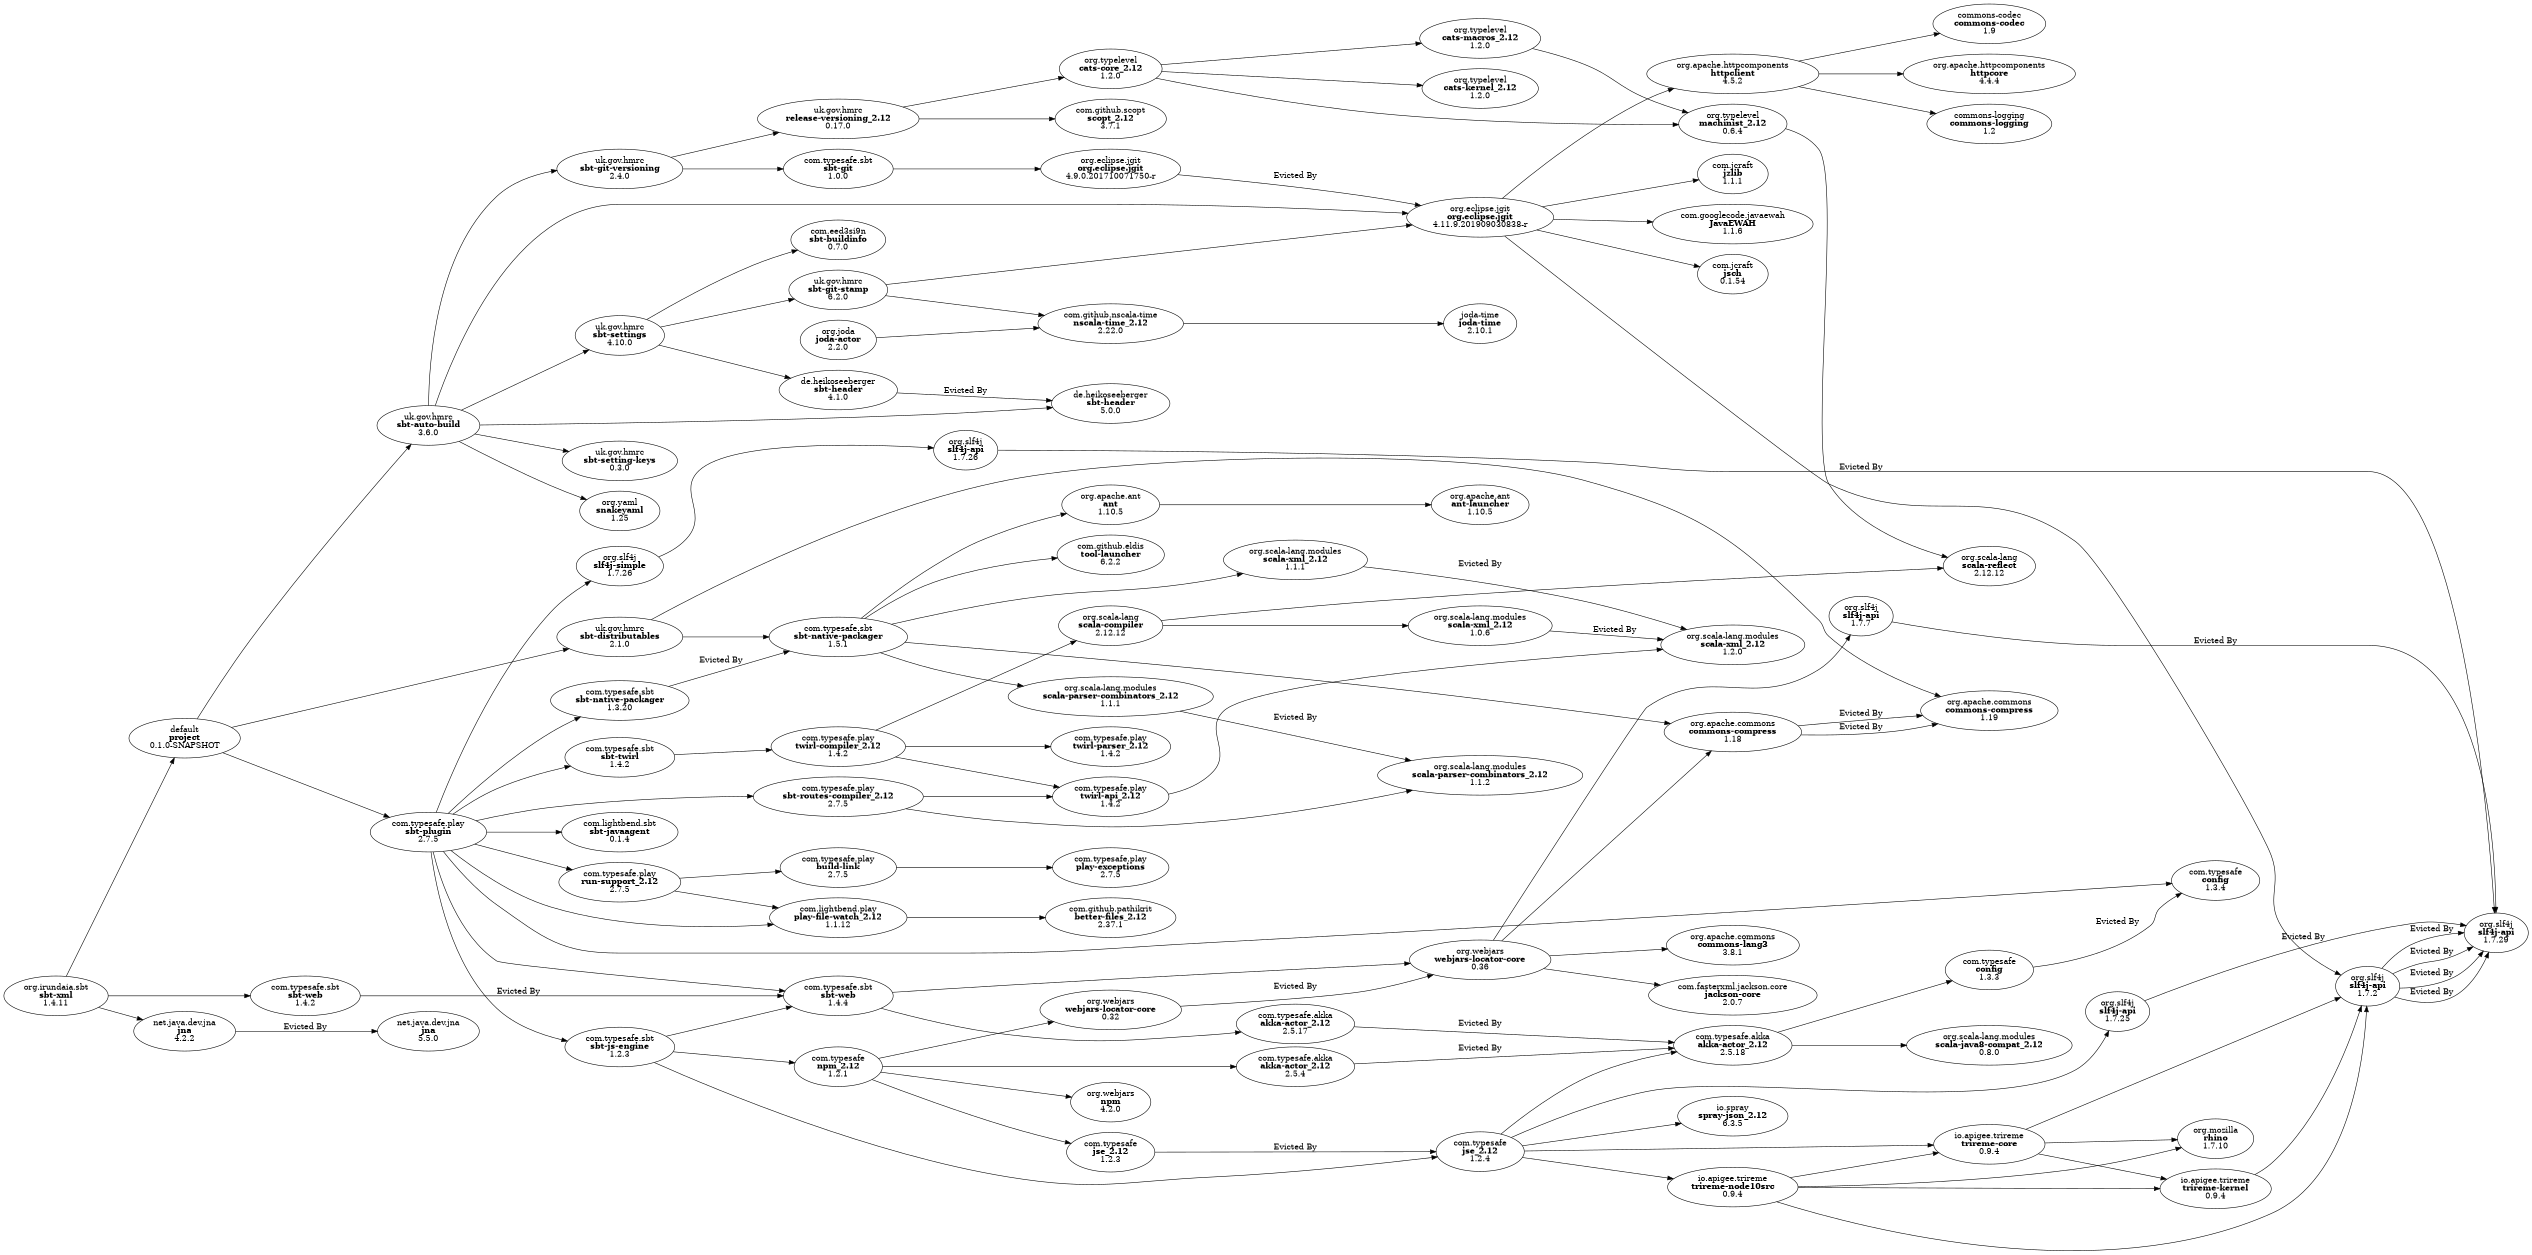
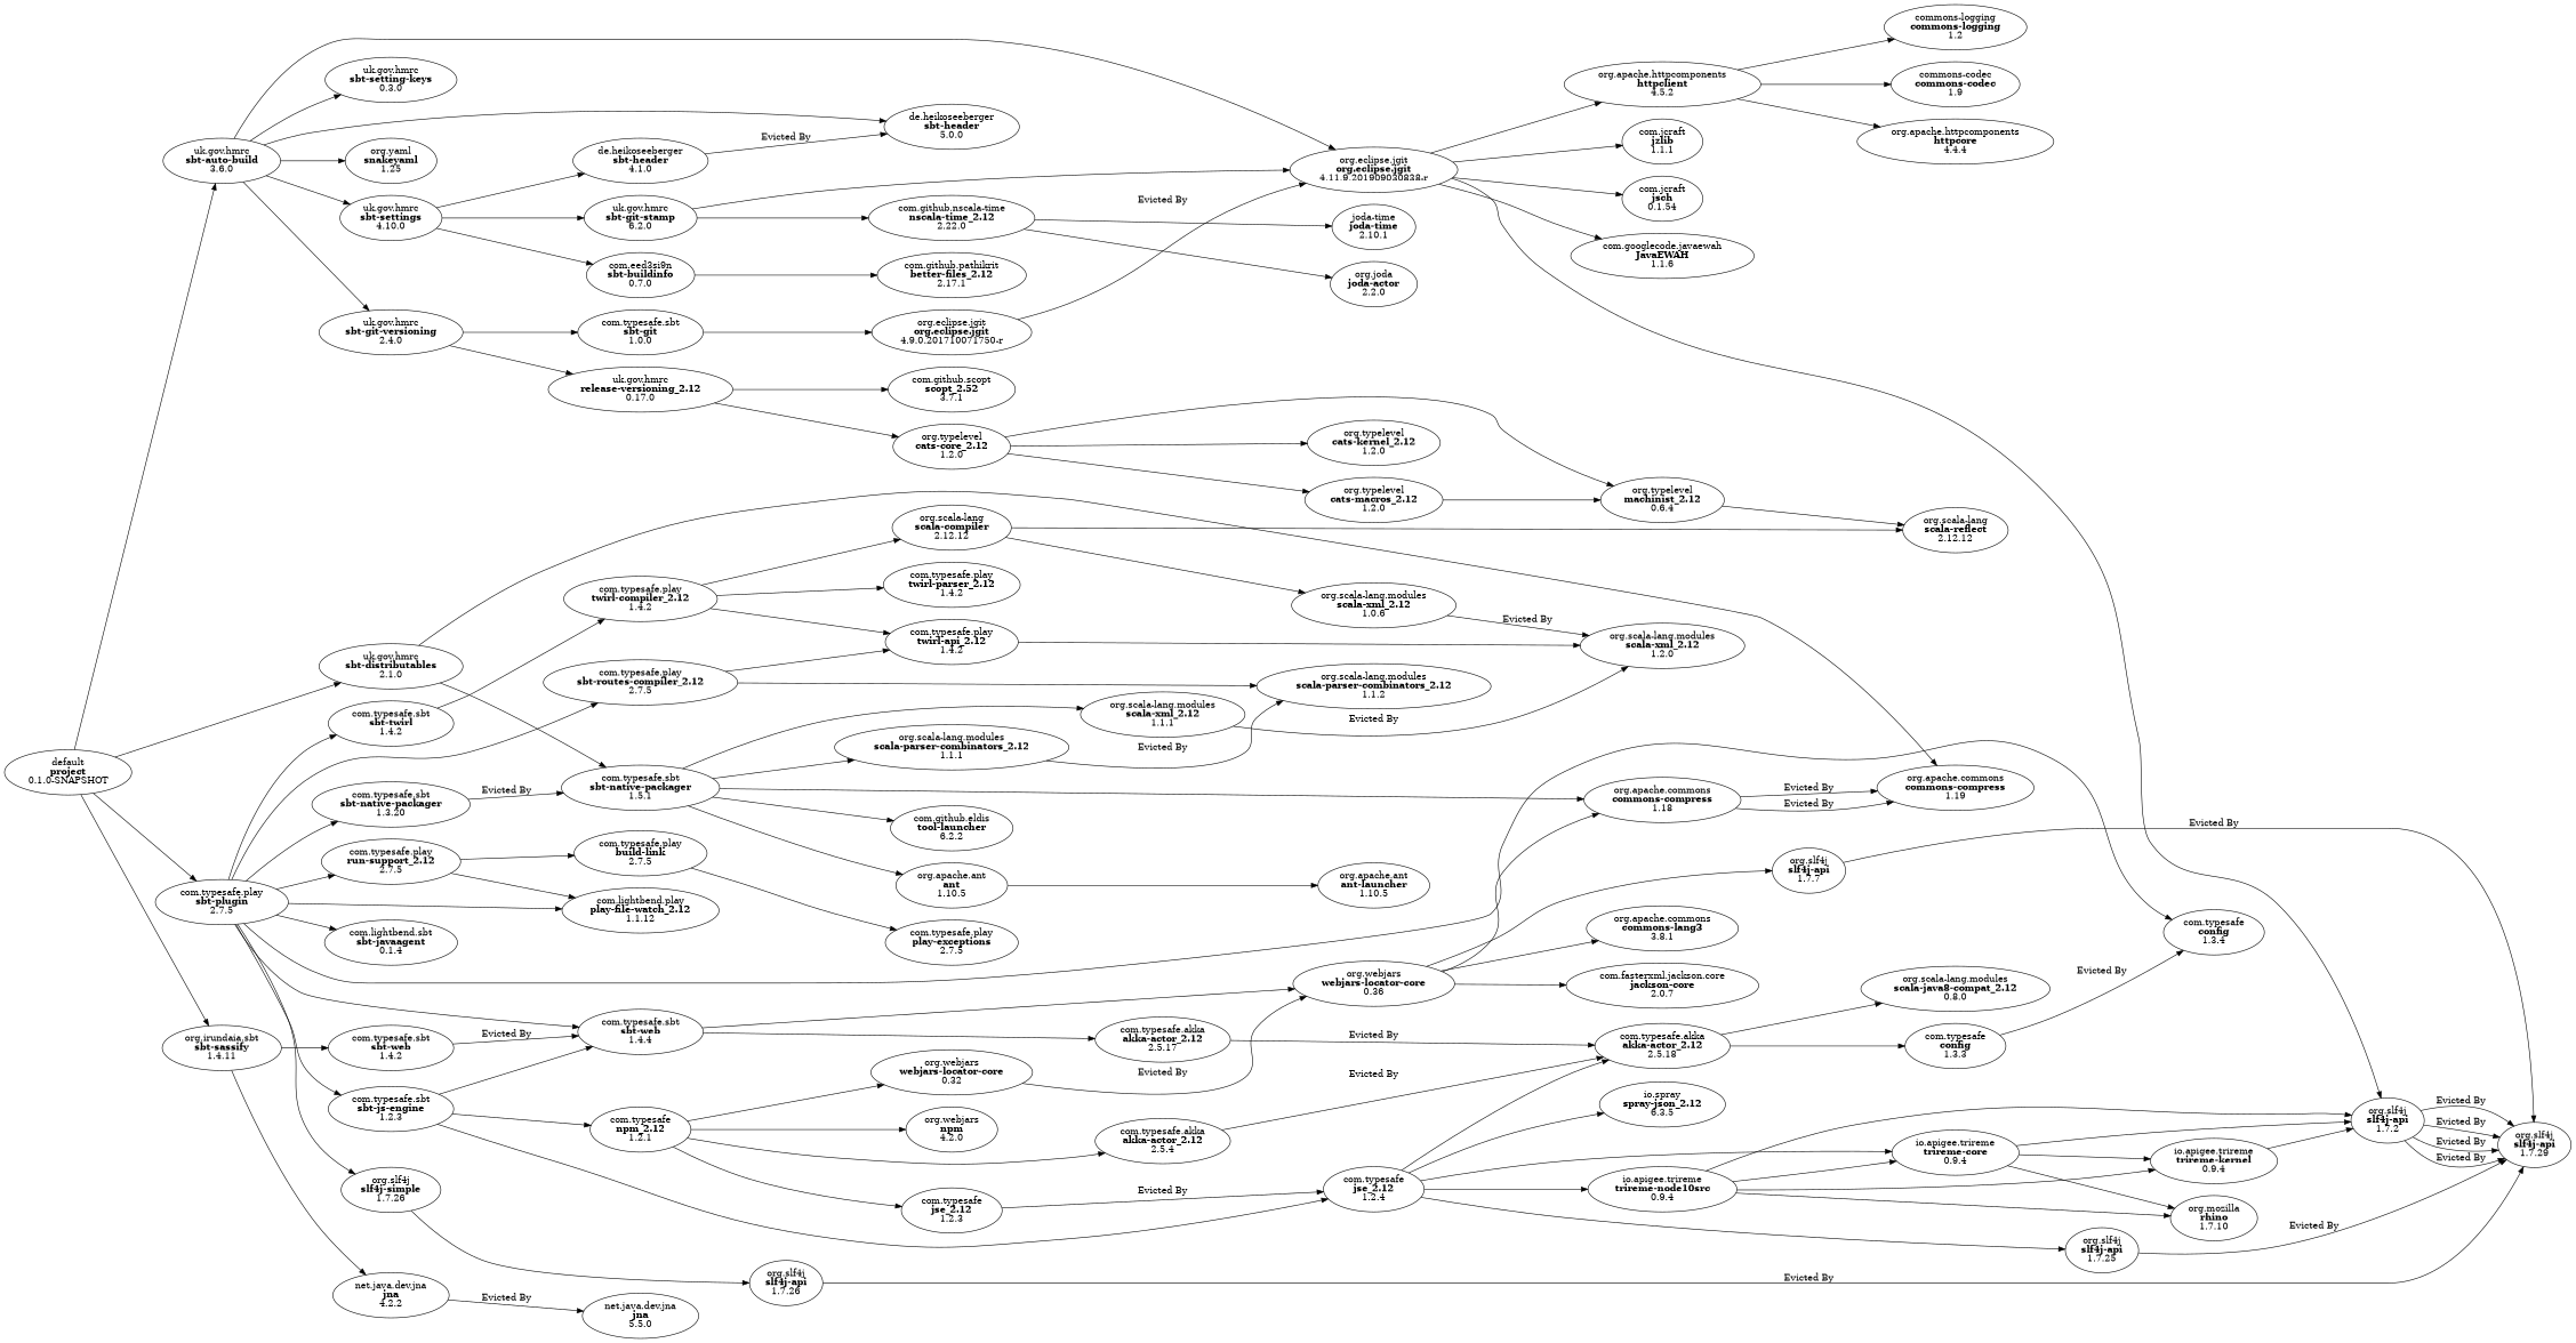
  digraph {
    rankdir=LR
    edge [arrowtail=none]
    n1 [label=<default<BR/><B>project</B><BR/>0.1.0-SNAPSHOT>]
    n2 [label=<uk.gov.hmrc<BR/><B>sbt-distributables</B><BR/>2.1.0>]
    n3 [label=<uk.gov.hmrc<BR/><B>sbt-auto-build</B><BR/>3.6.0>]
-   n4 [label=<org.irundaia.sbt<BR/><B>sbt-xml</B><BR/>1.4.11>]
+   n4 [label=<org.irundaia.sbt<BR/><B>sbt-sassify</B><BR/>1.4.11>]
    n5 [label=<com.typesafe.play<BR/><B>sbt-plugin</B><BR/>2.7.5>]
    n6 [label=<com.typesafe.sbt<BR/><B>sbt-native-packager</B><BR/>1.5.1>]
    n7 [label=<org.apache.commons<BR/><B>commons-compress</B><BR/>1.19>]
    n8 [label=<org.yaml<BR/><B>snakeyaml</B><BR/>1.25>]
    n9 [label=<uk.gov.hmrc<BR/><B>sbt-git-versioning</B><BR/>2.4.0>]
    n10 [label=<de.heikoseeberger<BR/><B>sbt-header</B><BR/>5.0.0>]
    n11 [label=<uk.gov.hmrc<BR/><B>sbt-setting-keys</B><BR/>0.3.0>]
    n12 [label=<org.eclipse.jgit<BR/><B>org.eclipse.jgit</B><BR/>4.11.9.201909030838-r>]
    n13 [label=<uk.gov.hmrc<BR/><B>sbt-settings</B><BR/>4.10.0>]
    n14 [label=<net.java.dev.jna<BR/><B>jna</B><BR/>4.2.2> style="stroke-dasharray: 5,5"]
    n15 [label=<com.typesafe.sbt<BR/><B>sbt-web</B><BR/>1.4.2> style="stroke-dasharray: 5,5"]
    n16 [label=<com.typesafe<BR/><B>config</B><BR/>1.3.4>]
    n17 [label=<com.typesafe.play<BR/><B>sbt-routes-compiler_2.12</B><BR/>2.7.5>]
    n18 [label=<com.typesafe.play<BR/><B>run-support_2.12</B><BR/>2.7.5>]
    n19 [label=<com.lightbend.play<BR/><B>play-file-watch_2.12</B><BR/>1.1.12>]
    n20 [label=<org.slf4j<BR/><B>slf4j-simple</B><BR/>1.7.26>]
    n21 [label=<com.typesafe.sbt<BR/><B>sbt-native-packager</B><BR/>1.3.20> style="stroke-dasharray: 5,5"]
    n22 [label=<com.typesafe.sbt<BR/><B>sbt-js-engine</B><BR/>1.2.3>]
    n23 [label=<com.typesafe.sbt<BR/><B>sbt-web</B><BR/>1.4.4>]
    n24 [label=<com.lightbend.sbt<BR/><B>sbt-javaagent</B><BR/>0.1.4>]
    n25 [label=<com.typesafe.sbt<BR/><B>sbt-twirl</B><BR/>1.4.2>]
    n26 [label=<com.typesafe<BR/><B>config</B><BR/>1.3.3> style="stroke-dasharray: 5,5"]
    n27 [label=<org.scala-lang<BR/><B>scala-compiler</B><BR/>2.12.12>]
    n28 [label=<org.scala-lang.modules<BR/><B>scala-xml_2.12</B><BR/>1.0.6> style="stroke-dasharray: 5,5"]
    n29 [label=<org.scala-lang<BR/><B>scala-reflect</B><BR/>2.12.12>]
    n30 [label=<org.scala-lang.modules<BR/><B>scala-xml_2.12</B><BR/>1.2.0>]
    n31 [label=<net.java.dev.jna<BR/><B>jna</B><BR/>5.5.0>]
    n32 [label=<com.typesafe.sbt<BR/><B>sbt-git</B><BR/>1.0.0>]
    n33 [label=<org.eclipse.jgit<BR/><B>org.eclipse.jgit</B><BR/>4.9.0.201710071750-r> style="stroke-dasharray: 5,5"]
    n34 [label=<org.joda<BR/><B>joda-actor</B><BR/>2.2.0>]
    n35 [label=<org.scala-lang.modules<BR/><B>scala-xml_2.12</B><BR/>1.1.1> style="stroke-dasharray: 5,5"]
    n36 [label=<com.github.eldis<BR/><B>tool-launcher</B><BR/>6.2.2>]
    n37 [label=<org.apache.commons<BR/><B>commons-compress</B><BR/>1.18> style="stroke-dasharray: 5,5"]
    n38 [label=<org.scala-lang.modules<BR/><B>scala-parser-combinators_2.12</B><BR/>1.1.1> style="stroke-dasharray: 5,5"]
    n39 [label=<org.apache.ant<BR/><B>ant</B><BR/>1.10.5>]
    n40 [label=<org.webjars<BR/><B>webjars-locator-core</B><BR/>0.36>]
    n41 [label=<com.fasterxml.jackson.core<BR/><B>jackson-core</B><BR/>2.0.7>]
    n42 [label=<org.apache.commons<BR/><B>commons-lang3</B><BR/>3.8.1>]
    n43 [label=<org.slf4j<BR/><B>slf4j-api</B><BR/>1.7.7> style="stroke-dasharray: 5,5"]
    n44 [label=<org.slf4j<BR/><B>slf4j-api</B><BR/>1.7.29>]
    n45 [label=<org.webjars<BR/><B>webjars-locator-core</B><BR/>0.32> style="stroke-dasharray: 5,5"]
    n46 [label=<joda-time<BR/><B>joda-time</B><BR/>2.10.1>]
    n47 [label=<org.scala-lang.modules<BR/><B>scala-parser-combinators_2.12</B><BR/>1.1.2>]
    n48 [label=<com.typesafe.play<BR/><B>twirl-api_2.12</B><BR/>1.4.2>]
    n49 [label=<org.apache.httpcomponents<BR/><B>httpclient</B><BR/>4.5.2>]
    n50 [label=<commons-codec<BR/><B>commons-codec</B><BR/>1.9>]
    n51 [label=<org.apache.httpcomponents<BR/><B>httpcore</B><BR/>4.4.4>]
    n52 [label=<commons-logging<BR/><B>commons-logging</B><BR/>1.2>]
    n53 [label=<org.typelevel<BR/><B>cats-core_2.12</B><BR/>1.2.0>]
    n54 [label=<org.typelevel<BR/><B>cats-macros_2.12</B><BR/>1.2.0>]
    n55 [label=<org.typelevel<BR/><B>cats-kernel_2.12</B><BR/>1.2.0>]
    n56 [label=<org.typelevel<BR/><B>machinist_2.12</B><BR/>0.6.4>]
    n57 [label=<uk.gov.hmrc<BR/><B>release-versioning_2.12</B><BR/>0.17.0>]
-   n58 [label=<com.github.scopt<BR/><B>scopt_2.12</B><BR/>3.7.1>]
+   n58 [label=<com.github.scopt<BR/><B>scopt_2.52</B><BR/>3.7.1>]
    n59 [label=<com.eed3si9n<BR/><B>sbt-buildinfo</B><BR/>0.7.0>]
    n60 [label=<com.typesafe.play<BR/><B>build-link</B><BR/>2.7.5>]
    n61 [label=<com.typesafe.play<BR/><B>play-exceptions</B><BR/>2.7.5>]
-   n62 [label=<com.github.pathikrit<BR/><B>better-files_2.12</B><BR/>2.37.1>]
+   n62 [label=<com.github.pathikrit<BR/><B>better-files_2.12</B><BR/>2.17.1>]
    n63 [label=<org.slf4j<BR/><B>slf4j-api</B><BR/>1.7.26> style="stroke-dasharray: 5,5"]
    n64 [label=<org.scala-lang.modules<BR/><B>scala-java8-compat_2.12</B><BR/>0.8.0>]
    n65 [label=<com.jcraft<BR/><B>jzlib</B><BR/>1.1.1>]
    n66 [label=<org.slf4j<BR/><B>slf4j-api</B><BR/>1.7.2> style="stroke-dasharray: 5,5"]
    n67 [label=<com.jcraft<BR/><B>jsch</B><BR/>0.1.54>]
    n68 [label=<com.googlecode.javaewah<BR/><B>JavaEWAH</B><BR/>1.1.6>]
    n69 [label=<de.heikoseeberger<BR/><B>sbt-header</B><BR/>4.1.0> style="stroke-dasharray: 5,5"]
    n70 [label=<uk.gov.hmrc<BR/><B>sbt-git-stamp</B><BR/>6.2.0>]
    n71 [label=<com.typesafe<BR/><B>jse_2.12</B><BR/>1.2.4>]
    n72 [label=<io.apigee.trireme<BR/><B>trireme-core</B><BR/>0.9.4>]
    n73 [label=<com.typesafe.akka<BR/><B>akka-actor_2.12</B><BR/>2.5.18>]
    n74 [label=<io.spray<BR/><B>spray-json_2.12</B><BR/>6.3.5>]
    n75 [label=<io.apigee.trireme<BR/><B>trireme-node10src</B><BR/>0.9.4>]
    n76 [label=<org.slf4j<BR/><B>slf4j-api</B><BR/>1.7.25> style="stroke-dasharray: 5,5"]
    n77 [label=<org.mozilla<BR/><B>rhino</B><BR/>1.7.10>]
    n78 [label=<io.apigee.trireme<BR/><B>trireme-kernel</B><BR/>0.9.4>]
    n79 [label=<com.typesafe<BR/><B>jse_2.12</B><BR/>1.2.3> style="stroke-dasharray: 5,5"]
    n80 [label=<org.apache.ant<BR/><B>ant-launcher</B><BR/>1.10.5>]
    n81 [label=<com.github.nscala-time<BR/><B>nscala-time_2.12</B><BR/>2.22.0>]
    n82 [label=<com.typesafe.akka<BR/><B>akka-actor_2.12</B><BR/>2.5.4> style="stroke-dasharray: 5,5"]
    n83 [label=<com.typesafe.akka<BR/><B>akka-actor_2.12</B><BR/>2.5.17> style="stroke-dasharray: 5,5"]
    n84 [label=<com.typesafe.play<BR/><B>twirl-compiler_2.12</B><BR/>1.4.2>]
    n85 [label=<com.typesafe.play<BR/><B>twirl-parser_2.12</B><BR/>1.4.2>]
    n86 [label=<com.typesafe<BR/><B>npm_2.12</B><BR/>1.2.1>]
    n87 [label=<org.webjars<BR/><B>npm</B><BR/>4.2.0>]
    n1 -> n2
    n1 -> n3
-   n4 -> n1
+   n1 -> n4
    n1 -> n5
    n2 -> n6
    n2 -> n7
    n3 -> n8
    n3 -> n9
    n3 -> n10
    n3 -> n11
    n3 -> n12
    n3 -> n13
    n4 -> n14
    n4 -> n15
    n5 -> n16
    n5 -> n17
    n5 -> n18
    n5 -> n19
    n5 -> n20
    n5 -> n21
    n5 -> n22
    n5 -> n23
    n5 -> n24
    n5 -> n25
    n6 -> n35
    n6 -> n36
    n6 -> n37
    n6 -> n38
    n6 -> n39
    n9 -> n32
    n9 -> n57
    n12 -> n49
    n12 -> n65
    n12 -> n66
    n12 -> n67
    n12 -> n68
    n13 -> n59
    n13 -> n69
    n13 -> n70
    n14 -> n31 [label="Evicted By" style="stroke-dasharray: 5,5"]
    n15 -> n23 [label="Evicted By" style="stroke-dasharray: 5,5"]
    n17 -> n47
    n17 -> n48
    n18 -> n19
    n18 -> n60
-   n19 -> n62
+   n59 -> n62
    n20 -> n63
    n21 -> n6 [label="Evicted By" style="stroke-dasharray: 5,5"]
    n22 -> n23
    n22 -> n71
    n22 -> n86
    n23 -> n40
    n23 -> n83
    n25 -> n84
    n26 -> n16 [label="Evicted By" style="stroke-dasharray: 5,5"]
    n27 -> n28
    n27 -> n29
    n28 -> n30 [label="Evicted By" style="stroke-dasharray: 5,5"]
    n32 -> n33
    n33 -> n12 [label="Evicted By" style="stroke-dasharray: 5,5"]
    n35 -> n30 [label="Evicted By" style="stroke-dasharray: 5,5"]
    n37 -> n7 [label="Evicted By" style="stroke-dasharray: 5,5"]
    n37 -> n7 [label="Evicted By" style="stroke-dasharray: 5,5"]
    n38 -> n47 [label="Evicted By" style="stroke-dasharray: 5,5"]
    n39 -> n80
    n40 -> n37
    n40 -> n41
    n40 -> n42
    n40 -> n43
    n43 -> n44 [label="Evicted By" style="stroke-dasharray: 5,5"]
    n45 -> n40 [label="Evicted By" style="stroke-dasharray: 5,5"]
    n48 -> n30
    n49 -> n50
    n49 -> n51
    n49 -> n52
    n53 -> n54
    n53 -> n55
    n53 -> n56
    n54 -> n56
    n56 -> n29
    n57 -> n53
    n57 -> n58
    n60 -> n61
    n63 -> n44 [label="Evicted By" style="stroke-dasharray: 5,5"]
    n66 -> n44 [label="Evicted By" style="stroke-dasharray: 5,5"]
    n66 -> n44 [label="Evicted By" style="stroke-dasharray: 5,5"]
    n66 -> n44 [label="Evicted By" style="stroke-dasharray: 5,5"]
    n66 -> n44 [label="Evicted By" style="stroke-dasharray: 5,5"]
    n69 -> n10 [label="Evicted By" style="stroke-dasharray: 5,5"]
    n70 -> n12
    n70 -> n81
    n71 -> n72
    n71 -> n73
    n71 -> n74
    n71 -> n75
    n71 -> n76
    n72 -> n66
    n72 -> n77
    n72 -> n78
    n73 -> n26
    n73 -> n64
    n75 -> n66
    n75 -> n72
    n75 -> n77
    n75 -> n78
    n76 -> n44 [label="Evicted By" style="stroke-dasharray: 5,5"]
    n78 -> n66
    n79 -> n71 [label="Evicted By" style="stroke-dasharray: 5,5"]
-   n34 -> n81
+   n81 -> n34
    n81 -> n46
    n82 -> n73 [label="Evicted By" style="stroke-dasharray: 5,5"]
    n83 -> n73 [label="Evicted By" style="stroke-dasharray: 5,5"]
    n84 -> n27
    n84 -> n48
    n84 -> n85
    n86 -> n45
    n86 -> n79
    n86 -> n82
    n86 -> n87
  }
